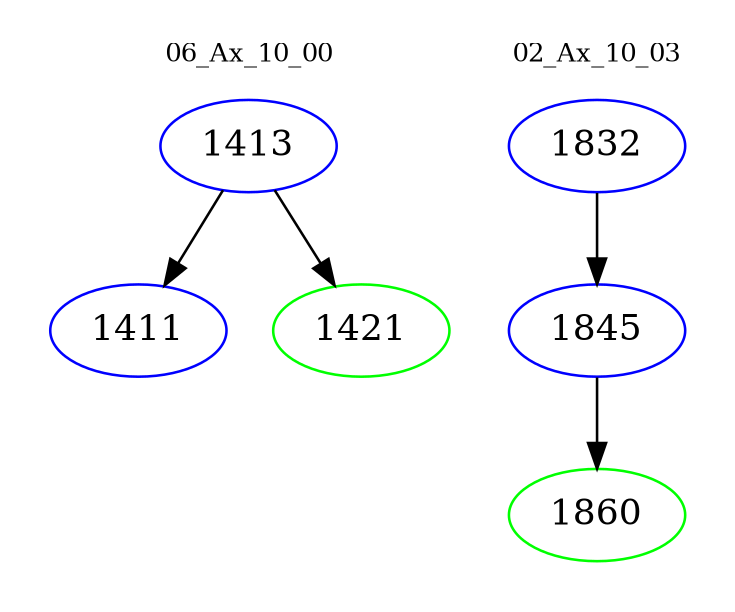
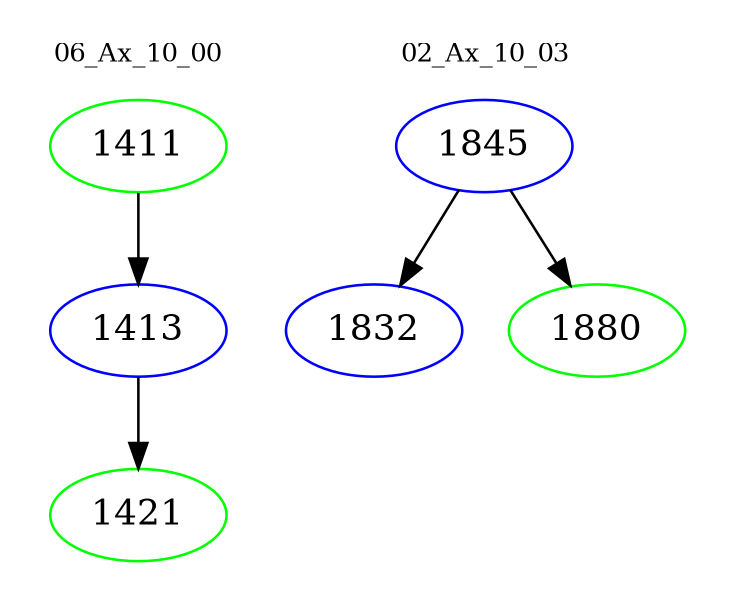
  digraph {
    node [color=blue]
    edge [color=black]
    n1 [label=1413]
-   n2 [label=1411]
+   n2 [color=green label=1411]
    n3 [color=green label=1421]
    n4 [label=1845]
    n5 [label=1832]
-   n6 [color=green label=1860]
+   n6 [color=green label=1880]
    subgraph cluster_1 {
      color=white
      fontsize=10
      label="06_Ax_10_00"
      n1
      n2
      n3
    }
    subgraph cluster_2 {
      color=white
      fontsize=10
      label="02_Ax_10_03"
      n4
      n5
      n6
    }
-   n1 -> n2
+   n2 -> n1
    n1 -> n3
-   n5 -> n4
+   n4 -> n5
    n4 -> n6
  }
